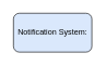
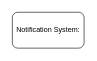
  <mxCell id="0" />
  <mxCell id="1" parent="0" />
- <mxCell id="2" value="Notification System:" style="rounded=1;whiteSpace=wrap;html=1;fillColor=#dae8fc;" vertex="1" parent="1"><mxGeometry y="20" width="120" height="60" as="geometry" x="20" /></mxCell>
+ <mxCell id="2" value="Notification System:" style="rounded=1;whiteSpace=wrap;html=1;" vertex="1" parent="1"><mxGeometry y="20" width="120" height="60" as="geometry" x="20" /></mxCell>
